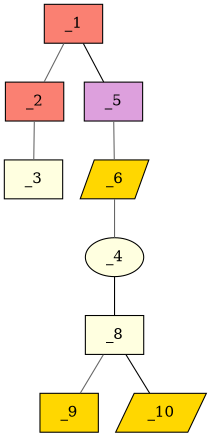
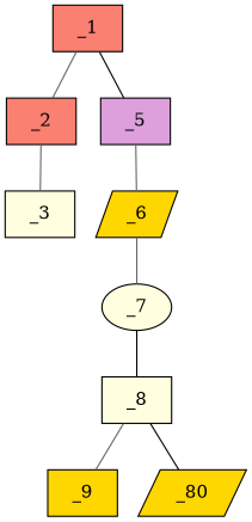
  graph {
    node [charge=0 chem=1 fillcolor=lightyellow shape=box style=filled symbol="C  " x=2.809 y=-2.2694]
    edge [color=gray40 valence=1]
    _1 [chem=2 fillcolor=salmon symbol="O  " x=2 y=-1.3184]
    _2 [fillcolor=salmon x=2.309]
    _5 [fillcolor=plum y=-0.7306]
    _3 [x=3.309]
    _6 [fillcolor=gold shape=parallelogram y=0.2694]
-   _7 [shape=ellipse x=3.6751 y=0.7694 label=_4]
+   _7 [shape=ellipse x=3.6751 y=0.7694]
    _8 [x=3.6751 y=1.7694]
    _9 [chem=2 fillcolor=gold symbol="O  " x=4.5411 y=2.2694]
-   _10 [fillcolor=gold shape=parallelogram y=2.2694]
+   _10 [fillcolor=gold shape=parallelogram y=2.2694 label=_80]
    _1 -- _2
    _1 -- _5 [color=black]
    _2 -- _3 [valence=2]
    _5 -- _6
    _6 -- _7 [valence=2]
    _7 -- _8 [color=black]
    _8 -- _9 [valence=2]
    _8 -- _10 [color=black]
  }
